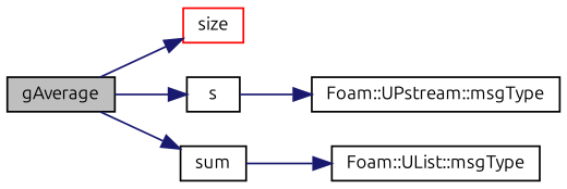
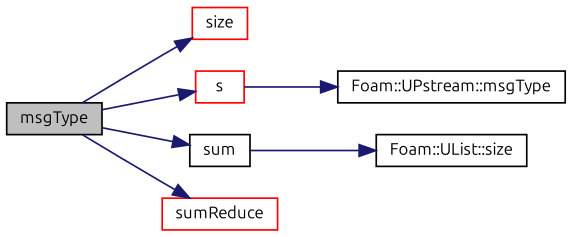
  digraph {
    fontname=Ubuntu
    rankdir=LR
    node [color=black fontname=Ubuntu fontsize=10 shape=record]
    edge [color=midnightblue fontname=Ubuntu fontsize=10 labelfontname=FreeSans labelfontsize=10 style=solid]
-   n1 [fillcolor=grey75 fontcolor=black height=0.2 label=gAverage style=filled width=0.4]
+   n1 [fillcolor=grey75 fontcolor=black height=0.2 label=msgType style=filled width=0.4]
    n2 [color=red height=0.2 label=size width=0.4]
-   n3 [height=0.2 label=s width=0.4]
+   n3 [color=red height=0.2 label=s width=0.4]
    n4 [height=0.2 label=sum width=0.4]
+   n5 [color=red height=0.2 label=sumReduce width=0.4]
    n6 [height=0.2 label="Foam::UPstream::msgType" width=0.4]
-   n7 [height=0.2 label="Foam::UList::msgType" width=0.4]
+   n7 [height=0.2 label="Foam::UList::size" width=0.4]
    n1 -> n2
    n1 -> n3
    n1 -> n4
+   n1 -> n5
    n3 -> n6
    n4 -> n7
  }
